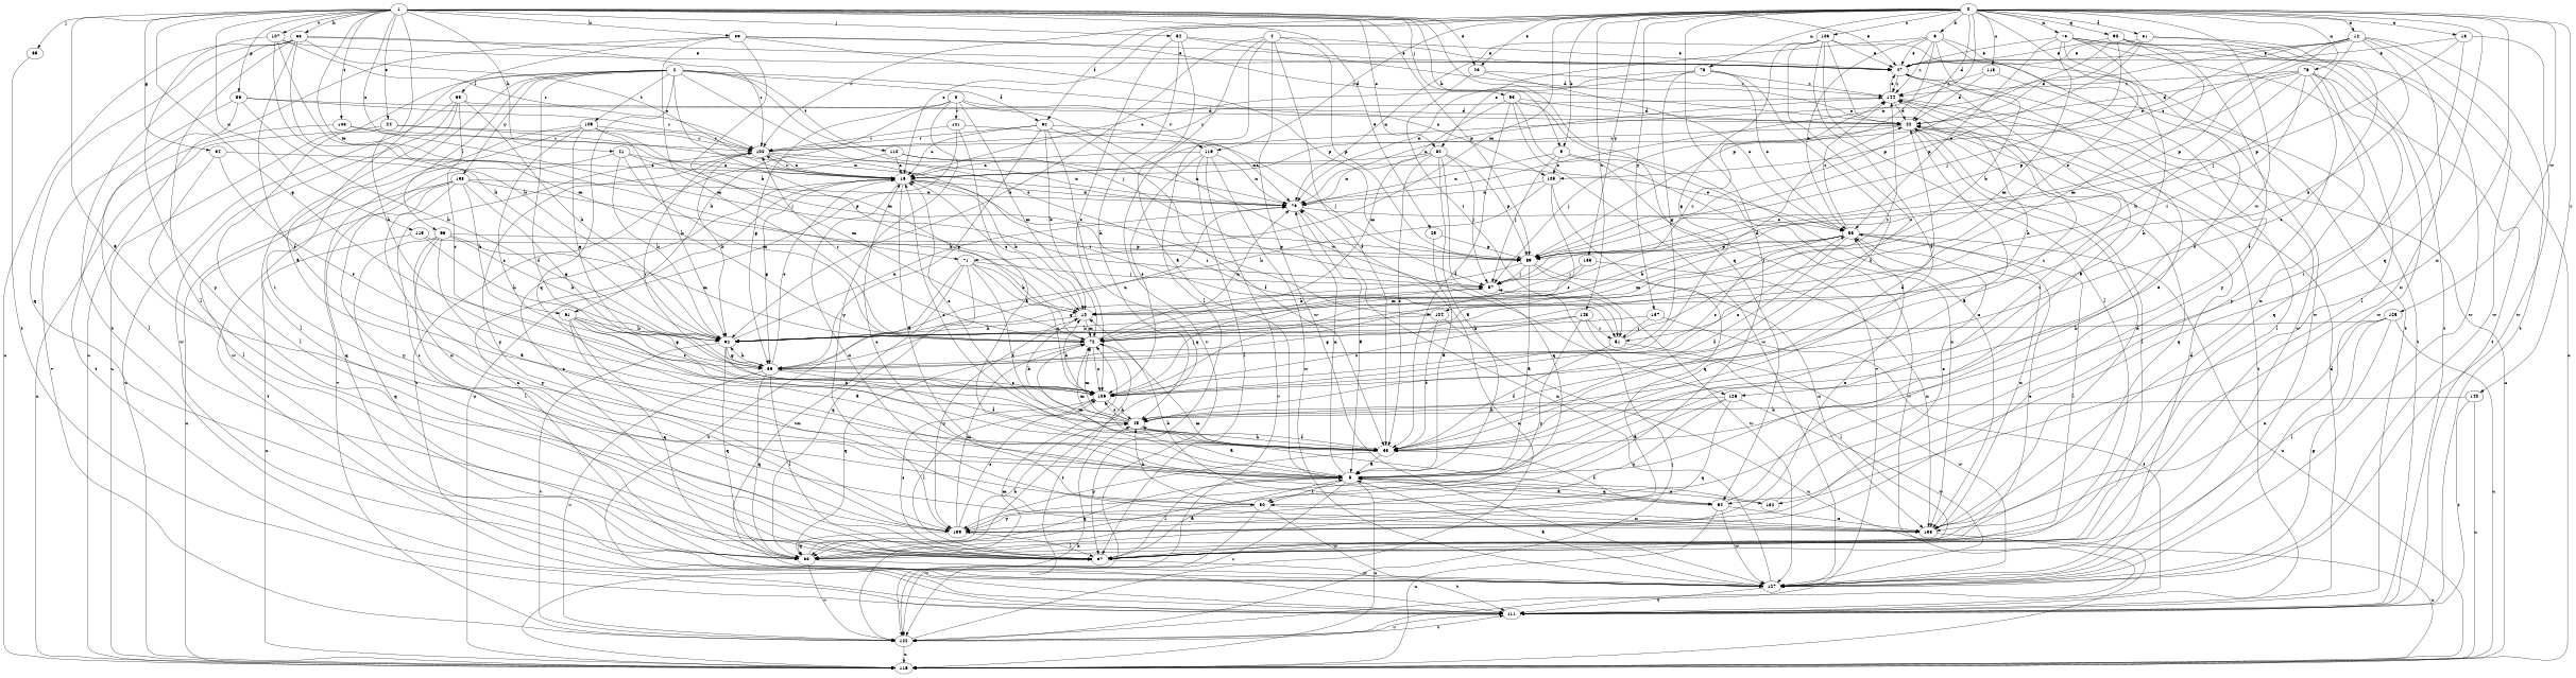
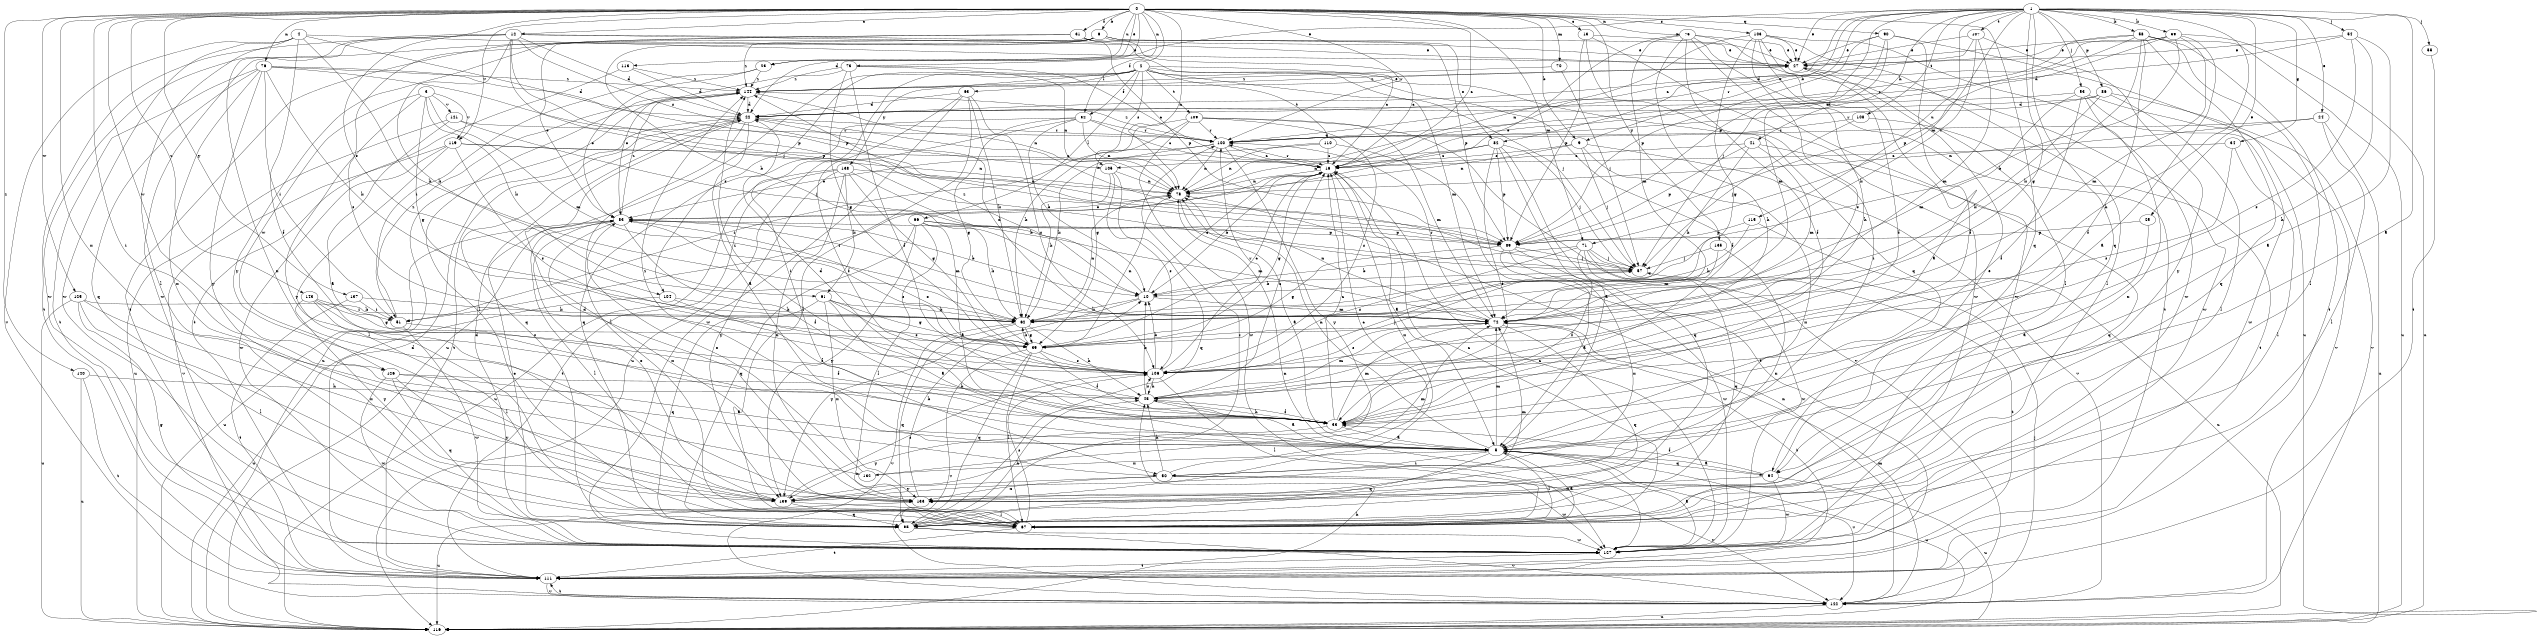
  strict digraph {
    0
    6
    9
    12
    13
    16
    22
    23
    31
    32
    50
+   70
    71
    73
    75
    76
    78
    90
    94
    100
    103
    104
    113
    119
    125
    126
    132
    135
    137
    140
    143
    27
    82
    89
    139
    144
    10
    83
    111
    57
    105
    122
    133
    62
    127
    5
    39
    51
    67
    95
    106
    33
    45
    72
    116
    1
    24
    25
    34
    41
    53
    54
    55
    58
    59
    86
    107
    108
    115
    2
    63
    66
    109
    110
    138
    61
    3
    121
    4
    0 -> 6 [label=b]
    0 -> 9 [label=b]
    0 -> 12 [label=c]
    0 -> 13 [label=c]
    0 -> 16 [label=c]
    0 -> 22 [label=d]
    0 -> 23 [label=e]
    0 -> 31 [label=f]
    0 -> 32 [label=f]
    0 -> 50 [label=i]
+   0 -> 70 [label=m]
    0 -> 71 [label=m]
    0 -> 73 [label=n]
    0 -> 75 [label=n]
    0 -> 76 [label=n]
    0 -> 78 [label=n]
    0 -> 90 [label=q]
    0 -> 94 [label=q]
    0 -> 100 [label=r]
    0 -> 103 [label=s]
    0 -> 104 [label=s]
    0 -> 113 [label=u]
    0 -> 119 [label=v]
    0 -> 125 [label=w]
    0 -> 126 [label=w]
    0 -> 132 [label=x]
    0 -> 135 [label=y]
    0 -> 137 [label=y]
    0 -> 140 [label=z]
    0 -> 143 [label=z]
    6 -> 27 [label=e]
    6 -> 82 [label=o]
    6 -> 89 [label=p]
    6 -> 139 [label=y]
    6 -> 144 [label=z]
    6 -> 10 [label=b]
    6 -> 83 [label=o]
    6 -> 111 [label=t]
    9 -> 78 [label=n]
    9 -> 57 [label=j]
    9 -> 105 [label=s]
    9 -> 122 [label=v]
    9 -> 133 [label=x]
    12 -> 16 [label=c]
    12 -> 22 [label=d]
    12 -> 27 [label=e]
    12 -> 89 [label=p]
    12 -> 111 [label=t]
    12 -> 57 [label=j]
    12 -> 105 [label=s]
    12 -> 133 [label=x]
    12 -> 62 [label=k]
    12 -> 127 [label=w]
    13 -> 50 [label=i]
    13 -> 27 [label=e]
    13 -> 89 [label=p]
    13 -> 127 [label=w]
    16 -> 78 [label=n]
    16 -> 100 [label=r]
    16 -> 10 [label=b]
    16 -> 133 [label=x]
    16 -> 5 [label=a]
    16 -> 39 [label=g]
    16 -> 51 [label=i]
    22 -> 100 [label=r]
    22 -> 111 [label=t]
    22 -> 57 [label=j]
    22 -> 5 [label=a]
    22 -> 67 [label=l]
    22 -> 95 [label=q]
    23 -> 144 [label=z]
    23 -> 83 [label=o]
    23 -> 51 [label=i]
    31 -> 16 [label=c]
    31 -> 27 [label=e]
    31 -> 89 [label=p]
    31 -> 127 [label=w]
    31 -> 106 [label=s]
    32 -> 16 [label=c]
    32 -> 78 [label=n]
    32 -> 100 [label=r]
    32 -> 10 [label=b]
    32 -> 39 [label=g]
    32 -> 95 [label=q]
    32 -> 33 [label=f]
    50 -> 16 [label=c]
    50 -> 139 [label=y]
    50 -> 122 [label=v]
    50 -> 133 [label=x]
    50 -> 127 [label=w]
    50 -> 45 [label=h]
+   70 -> 144 [label=z]
+   70 -> 57 [label=j]
    71 -> 10 [label=b]
    71 -> 111 [label=t]
    71 -> 57 [label=j]
    71 -> 127 [label=w]
    71 -> 95 [label=q]
    71 -> 106 [label=s]
    71 -> 33 [label=f]
    73 -> 16 [label=c]
    73 -> 78 [label=n]
    73 -> 144 [label=z]
    73 -> 83 [label=o]
    73 -> 39 [label=g]
    73 -> 33 [label=f]
    75 -> 27 [label=e]
    75 -> 83 [label=o]
    75 -> 111 [label=t]
    75 -> 127 [label=w]
    75 -> 67 [label=l]
    75 -> 33 [label=f]
    75 -> 45 [label=h]
    75 -> 72 [label=m]
    76 -> 22 [label=d]
    76 -> 89 [label=p]
    76 -> 139 [label=y]
    76 -> 144 [label=z]
    76 -> 111 [label=t]
    76 -> 133 [label=x]
    76 -> 62 [label=k]
    76 -> 51 [label=i]
    76 -> 95 [label=q]
    78 -> 83 [label=o]
    78 -> 5 [label=a]
    90 -> 27 [label=e]
    90 -> 89 [label=p]
    90 -> 57 [label=j]
    90 -> 33 [label=f]
    90 -> 72 [label=m]
    90 -> 116 [label=u]
    94 -> 27 [label=e]
    94 -> 133 [label=x]
    94 -> 127 [label=w]
    94 -> 5 [label=a]
    94 -> 33 [label=f]
    94 -> 116 [label=u]
    100 -> 16 [label=c]
    100 -> 78 [label=n]
    100 -> 139 [label=y]
    100 -> 144 [label=z]
    100 -> 62 [label=k]
    100 -> 51 [label=i]
    103 -> 78 [label=n]
    103 -> 27 [label=e]
    103 -> 127 [label=w]
    103 -> 39 [label=g]
    103 -> 67 [label=l]
    103 -> 106 [label=s]
    103 -> 33 [label=f]
    103 -> 45 [label=h]
    104 -> 62 [label=k]
    104 -> 33 [label=f]
    104 -> 116 [label=u]
    113 -> 22 [label=d]
    113 -> 144 [label=z]
    113 -> 111 [label=t]
    119 -> 16 [label=c]
    119 -> 78 [label=n]
    119 -> 122 [label=v]
    119 -> 127 [label=w]
    119 -> 67 [label=l]
    119 -> 106 [label=s]
    125 -> 133 [label=x]
    125 -> 62 [label=k]
    125 -> 127 [label=g]
    125 -> 67 [label=l]
    125 -> 116 [label=u]
    126 -> 139 [label=y]
    126 -> 127 [label=w]
    126 -> 5 [label=a]
    126 -> 95 [label=q]
    126 -> 45 [label=h]
    132 -> 83 [label=o]
    132 -> 72 [label=m]
    135 -> 57 [label=j]
    135 -> 133 [label=x]
    135 -> 72 [label=m]
    137 -> 111 [label=t]
    137 -> 62 [label=k]
    137 -> 51 [label=i]
    140 -> 111 [label=t]
    140 -> 45 [label=h]
    140 -> 116 [label=u]
    143 -> 139 [label=y]
    143 -> 39 [label=g]
    143 -> 51 [label=i]
    143 -> 67 [label=l]
    143 -> 106 [label=s]
    27 -> 144 [label=z]
    27 -> 127 [label=w]
    27 -> 5 [label=a]
    82 -> 16 [label=c]
    82 -> 78 [label=n]
    82 -> 89 [label=p]
    82 -> 57 [label=j]
    82 -> 5 [label=a]
    82 -> 95 [label=q]
    82 -> 33 [label=f]
    89 -> 57 [label=j]
    89 -> 133 [label=x]
    89 -> 127 [label=w]
    89 -> 5 [label=a]
    89 -> 39 [label=g]
    139 -> 83 [label=o]
    139 -> 67 [label=l]
    139 -> 95 [label=q]
    139 -> 106 [label=s]
    139 -> 72 [label=m]
    144 -> 22 [label=d]
    144 -> 78 [label=n]
    144 -> 27 [label=e]
    144 -> 67 [label=l]
    144 -> 116 [label=u]
    10 -> 16 [label=c]
    10 -> 139 [label=y]
    10 -> 144 [label=z]
    10 -> 62 [label=k]
    10 -> 72 [label=m]
    83 -> 89 [label=p]
    83 -> 144 [label=z]
    83 -> 10 [label=b]
    83 -> 133 [label=x]
    83 -> 67 [label=l]
    83 -> 106 [label=s]
    83 -> 33 [label=f]
    83 -> 72 [label=m]
    83 -> 116 [label=u]
    111 -> 22 [label=d]
    111 -> 122 [label=v]
    57 -> 10 [label=b]
    105 -> 78 [label=n]
    105 -> 62 [label=k]
    105 -> 95 [label=q]
    105 -> 106 [label=s]
    122 -> 78 [label=n]
    122 -> 111 [label=t]
    122 -> 57 [label=j]
    122 -> 72 [label=m]
    122 -> 116 [label=u]
    133 -> 22 [label=d]
    133 -> 10 [label=b]
    133 -> 116 [label=u]
    62 -> 78 [label=n]
    62 -> 122 [label=v]
    62 -> 39 [label=g]
    62 -> 95 [label=q]
    62 -> 45 [label=h]
    127 -> 16 [label=c]
    127 -> 22 [label=d]
    127 -> 78 [label=n]
    127 -> 111 [label=t]
    127 -> 5 [label=a]
    5 -> 50 [label=i]
    5 -> 78 [label=n]
    5 -> 94 [label=q]
    5 -> 132 [label=x]
    5 -> 144 [label=z]
    5 -> 122 [label=v]
    5 -> 67 [label=l]
    5 -> 95 [label=q]
    5 -> 72 [label=m]
    5 -> 116 [label=u]
    39 -> 16 [label=c]
    39 -> 78 [label=n]
    39 -> 122 [label=v]
    39 -> 62 [label=k]
    39 -> 67 [label=l]
    39 -> 95 [label=q]
    39 -> 106 [label=s]
    39 -> 33 [label=f]
    51 -> 144 [label=z]
    51 -> 127 [label=w]
    51 -> 33 [label=f]
    67 -> 16 [label=c]
    67 -> 111 [label=t]
    67 -> 5 [label=a]
    67 -> 106 [label=s]
    95 -> 100 [label=r]
    95 -> 83 [label=o]
    95 -> 122 [label=v]
    95 -> 127 [label=w]
    95 -> 45 [label=h]
    106 -> 100 [label=r]
    106 -> 10 [label=b]
    106 -> 83 [label=o]
    106 -> 57 [label=j]
    106 -> 67 [label=l]
    106 -> 45 [label=h]
    33 -> 16 [label=c]
    33 -> 22 [label=d]
    33 -> 139 [label=y]
    33 -> 5 [label=a]
    33 -> 45 [label=h]
    33 -> 72 [label=m]
    45 -> 16 [label=c]
    45 -> 144 [label=z]
    45 -> 10 [label=b]
    45 -> 5 [label=a]
    45 -> 106 [label=s]
    45 -> 33 [label=f]
    45 -> 72 [label=m]
    72 -> 22 [label=d]
    72 -> 78 [label=n]
    72 -> 100 [label=r]
    72 -> 111 [label=t]
    72 -> 95 [label=q]
    72 -> 106 [label=s]
    116 -> 45 [label=h]
    1 -> 9 [label=b]
    1 -> 16 [label=c]
    1 -> 23 [label=e]
    1 -> 71 [label=m]
    1 -> 94 [label=q]
    1 -> 27 [label=e]
    1 -> 82 [label=o]
    1 -> 89 [label=p]
    1 -> 5 [label=a]
    1 -> 39 [label=g]
    1 -> 45 [label=h]
    1 -> 24 [label=e]
    1 -> 25 [label=e]
    1 -> 34 [label=g]
    1 -> 41 [label=h]
    1 -> 53 [label=j]
    1 -> 54 [label=j]
    1 -> 55 [label=j]
    1 -> 58 [label=k]
    1 -> 59 [label=k]
    1 -> 86 [label=p]
    1 -> 107 [label=t]
    1 -> 108 [label=t]
    1 -> 115 [label=u]
    24 -> 78 [label=n]
    24 -> 100 [label=r]
    24 -> 67 [label=l]
    24 -> 116 [label=u]
    25 -> 89 [label=p]
    25 -> 5 [label=a]
    34 -> 16 [label=c]
    34 -> 67 [label=l]
    34 -> 106 [label=s]
    41 -> 16 [label=c]
    41 -> 89 [label=p]
    41 -> 62 [label=k]
    41 -> 95 [label=q]
    41 -> 72 [label=m]
    53 -> 22 [label=d]
    53 -> 122 [label=v]
    53 -> 133 [label=x]
    53 -> 127 [label=w]
    53 -> 33 [label=f]
    53 -> 72 [label=m]
    54 -> 22 [label=d]
    54 -> 27 [label=e]
    54 -> 5 [label=a]
    54 -> 106 [label=s]
    54 -> 45 [label=h]
    55 -> 111 [label=t]
    58 -> 16 [label=c]
    58 -> 100 [label=r]
    58 -> 27 [label=e]
    58 -> 111 [label=t]
    58 -> 62 [label=k]
    58 -> 67 [label=l]
    58 -> 95 [label=q]
    58 -> 33 [label=f]
    58 -> 116 [label=u]
    59 -> 22 [label=d]
    59 -> 27 [label=e]
    59 -> 89 [label=p]
    59 -> 10 [label=b]
    59 -> 5 [label=a]
    59 -> 72 [label=m]
    59 -> 116 [label=u]
    86 -> 22 [label=d]
    86 -> 100 [label=r]
    86 -> 122 [label=v]
    86 -> 62 [label=k]
    86 -> 67 [label=l]
    107 -> 100 [label=r]
    107 -> 27 [label=e]
    107 -> 139 [label=y]
    107 -> 62 [label=k]
    107 -> 72 [label=m]
    108 -> 100 [label=r]
    108 -> 111 [label=t]
    108 -> 57 [label=j]
    115 -> 89 [label=p]
    115 -> 62 [label=k]
    115 -> 116 [label=u]
    2 -> 32 [label=f]
    2 -> 50 [label=i]
    2 -> 94 [label=q]
    2 -> 104 [label=s]
    2 -> 57 [label=j]
    2 -> 105 [label=s]
    2 -> 33 [label=f]
    2 -> 72 [label=m]
    2 -> 116 [label=u]
    2 -> 63 [label=l]
    2 -> 66 [label=l]
    2 -> 109 [label=t]
    2 -> 110 [label=t]
    2 -> 138 [label=y]
    63 -> 22 [label=d]
    63 -> 62 [label=k]
    63 -> 127 [label=w]
    63 -> 67 [label=l]
    63 -> 106 [label=s]
    63 -> 116 [label=u]
    66 -> 89 [label=p]
    66 -> 139 [label=y]
    66 -> 62 [label=k]
    66 -> 5 [label=a]
    66 -> 67 [label=l]
    66 -> 95 [label=q]
    66 -> 72 [label=m]
    109 -> 100 [label=r]
    109 -> 122 [label=v]
    109 -> 62 [label=k]
    109 -> 127 [label=w]
    109 -> 39 [label=g]
    109 -> 106 [label=s]
    109 -> 72 [label=m]
    110 -> 16 [label=c]
    110 -> 78 [label=n]
    110 -> 83 [label=o]
    110 -> 111 [label=t]
    138 -> 78 [label=n]
    138 -> 139 [label=y]
    138 -> 10 [label=b]
    138 -> 111 [label=t]
    138 -> 133 [label=x]
    138 -> 39 [label=g]
    138 -> 116 [label=u]
    138 -> 61 [label=k]
    61 -> 133 [label=x]
    61 -> 62 [label=k]
    61 -> 5 [label=a]
    61 -> 39 [label=g]
    61 -> 95 [label=q]
    61 -> 106 [label=s]
    3 -> 119 [label=v]
    3 -> 126 [label=w]
    3 -> 139 [label=y]
    3 -> 39 [label=g]
    3 -> 72 [label=m]
    3 -> 61 [label=k]
    3 -> 121 [label=v]
    121 -> 100 [label=r]
    121 -> 57 [label=j]
    121 -> 5 [label=a]
    121 -> 116 [label=u]
    4 -> 27 [label=e]
    4 -> 89 [label=p]
    4 -> 122 [label=v]
    4 -> 62 [label=k]
    4 -> 127 [label=w]
    4 -> 67 [label=l]
    4 -> 33 [label=f]
  }
